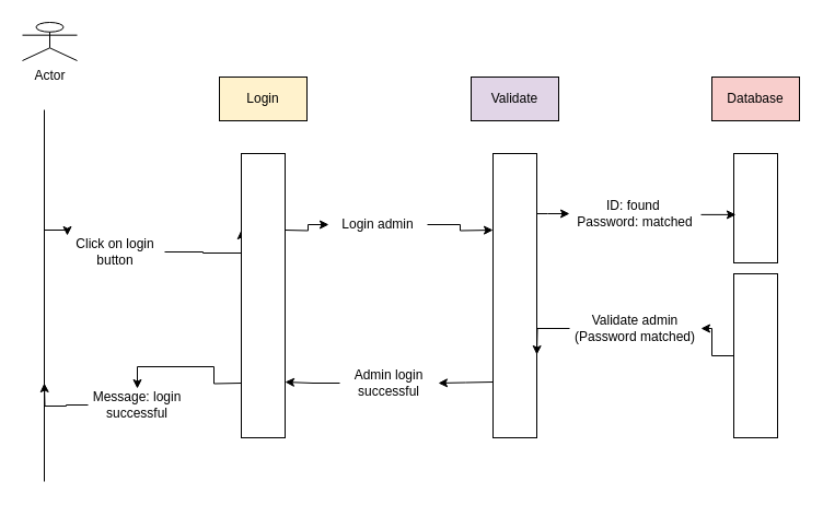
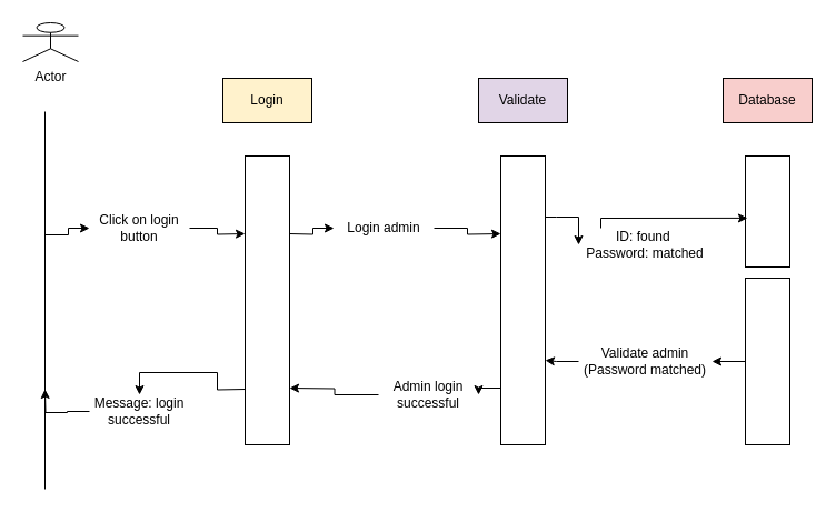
  <mxCell id="0" />
  <mxCell id="1" parent="0" />
  <mxCell id="2" value="" style="endArrow=none;html=1;rounded=0;" edge="1" parent="1"><mxGeometry width="50" height="50" relative="1" as="geometry"><mxPoint x="40" y="440" as="sourcePoint" /><mxPoint x="40" y="100" as="targetPoint" /></mxGeometry></mxCell>
  <mxCell id="3" style="edgeStyle=orthogonalEdgeStyle;rounded=0;orthogonalLoop=1;jettySize=auto;html=1;" edge="1" parent="1" source="19"><mxGeometry relative="1" as="geometry"><mxPoint x="40" y="350" as="targetPoint" /><mxPoint x="220" y="350" as="sourcePoint" /></mxGeometry></mxCell>
  <mxCell id="4" style="edgeStyle=orthogonalEdgeStyle;rounded=0;orthogonalLoop=1;jettySize=auto;html=1;" edge="1" parent="1" source="17"><mxGeometry relative="1" as="geometry"><mxPoint x="220" y="210" as="targetPoint" /><mxPoint x="40" y="210" as="sourcePoint" /></mxGeometry></mxCell>
  <mxCell id="5" style="edgeStyle=orthogonalEdgeStyle;rounded=0;orthogonalLoop=1;jettySize=auto;html=1;entryX=0;entryY=0.5;entryDx=0;entryDy=0;" edge="1" parent="1" source="21"><mxGeometry relative="1" as="geometry"><mxPoint x="260" y="210" as="sourcePoint" /><mxPoint x="450" y="210" as="targetPoint" /></mxGeometry></mxCell>
  <mxCell id="6" value="" style="rounded=0;whiteSpace=wrap;html=1;" vertex="1" parent="1"><mxGeometry x="220" y="140" width="40" height="260" as="geometry" /></mxCell>
  <mxCell id="7" style="edgeStyle=orthogonalEdgeStyle;rounded=0;orthogonalLoop=1;jettySize=auto;html=1;entryX=1;entryY=0.5;entryDx=0;entryDy=0;" edge="1" parent="1" source="23"><mxGeometry relative="1" as="geometry"><mxPoint x="450" y="349" as="sourcePoint" /><mxPoint x="260" y="349" as="targetPoint" /></mxGeometry></mxCell>
  <mxCell id="8" style="edgeStyle=orthogonalEdgeStyle;rounded=0;orthogonalLoop=1;jettySize=auto;html=1;entryX=0;entryY=0.5;entryDx=0;entryDy=0;" edge="1" parent="1" source="9" target="28"><mxGeometry relative="1" as="geometry"><Array as="points"><mxPoint x="500" y="195" /><mxPoint x="500" y="195" /></Array></mxGeometry></mxCell>
  <mxCell id="9" value="" style="rounded=0;whiteSpace=wrap;html=1;" vertex="1" parent="1"><mxGeometry x="450" y="140" width="40" height="260" as="geometry" /></mxCell>
  <mxCell id="10" value="" style="rounded=0;whiteSpace=wrap;html=1;" vertex="1" parent="1"><mxGeometry x="670" y="140" width="40" height="100" as="geometry" /></mxCell>
  <mxCell id="11" value="" style="rounded=0;whiteSpace=wrap;html=1;" vertex="1" parent="1"><mxGeometry x="670" y="250" width="40" height="150" as="geometry" /></mxCell>
  <mxCell id="12" value="Login" style="rounded=0;whiteSpace=wrap;html=1;fillColor=#fff2cc;" vertex="1" parent="1"><mxGeometry x="200" y="70" width="80" height="40" as="geometry" /></mxCell>
  <mxCell id="13" value="Validate" style="rounded=0;whiteSpace=wrap;html=1;fillColor=#e1d5e7;" vertex="1" parent="1"><mxGeometry x="430" y="70" width="80" height="40" as="geometry" /></mxCell>
  <mxCell id="14" value="Database" style="rounded=0;whiteSpace=wrap;html=1;fillColor=#f8cecc;" vertex="1" parent="1"><mxGeometry x="650" y="70" width="80" height="40" as="geometry" /></mxCell>
  <mxCell id="15" value="Actor" style="shape=umlActor;verticalLabelPosition=bottom;verticalAlign=top;html=1;outlineConnect=0;" vertex="1" parent="1"><mxGeometry x="20" y="20" width="50" height="35" as="geometry" /></mxCell>
  <mxCell id="16" value="" style="edgeStyle=orthogonalEdgeStyle;rounded=0;orthogonalLoop=1;jettySize=auto;html=1;" edge="1" parent="1" target="17"><mxGeometry relative="1" as="geometry"><mxPoint x="220" y="210" as="targetPoint" /><mxPoint x="40" y="210" as="sourcePoint" /><Array as="points"><mxPoint x="61" y="211" /><mxPoint x="61" y="205" /></Array></mxGeometry></mxCell>
- <mxCell id="17" value="Click on login button" style="text;html=1;align=center;verticalAlign=middle;whiteSpace=wrap;rounded=0;" vertex="1" parent="1"><mxGeometry x="60" y="215" width="90" height="30" as="geometry" /></mxCell>
+ <mxCell id="17" value="Click on login button" style="text;html=1;align=center;verticalAlign=middle;whiteSpace=wrap;rounded=0;" vertex="1" parent="1"><mxGeometry x="80" y="190" width="90" height="30" as="geometry" /></mxCell>
  <mxCell id="18" value="" style="edgeStyle=orthogonalEdgeStyle;rounded=0;orthogonalLoop=1;jettySize=auto;html=1;" edge="1" parent="1" target="19"><mxGeometry relative="1" as="geometry"><mxPoint x="40" y="350" as="targetPoint" /><mxPoint x="220" y="350" as="sourcePoint" /></mxGeometry></mxCell>
  <mxCell id="19" value="Message: login successful" style="text;html=1;align=center;verticalAlign=middle;whiteSpace=wrap;rounded=0;" vertex="1" parent="1"><mxGeometry x="80" y="355" width="90" height="30" as="geometry" /></mxCell>
  <mxCell id="20" value="" style="edgeStyle=orthogonalEdgeStyle;rounded=0;orthogonalLoop=1;jettySize=auto;html=1;entryX=0;entryY=0.5;entryDx=0;entryDy=0;" edge="1" parent="1" target="21"><mxGeometry relative="1" as="geometry"><mxPoint x="260" y="210" as="sourcePoint" /><mxPoint x="450" y="210" as="targetPoint" /></mxGeometry></mxCell>
  <mxCell id="21" value="Login admin" style="text;html=1;align=center;verticalAlign=middle;whiteSpace=wrap;rounded=0;" vertex="1" parent="1"><mxGeometry x="300" y="190" width="90" height="30" as="geometry" /></mxCell>
  <mxCell id="22" value="" style="edgeStyle=orthogonalEdgeStyle;rounded=0;orthogonalLoop=1;jettySize=auto;html=1;entryX=1;entryY=0.5;entryDx=0;entryDy=0;" edge="1" parent="1" target="23"><mxGeometry relative="1" as="geometry"><mxPoint x="450" y="349" as="sourcePoint" /><mxPoint x="260" y="349" as="targetPoint" /></mxGeometry></mxCell>
- <mxCell id="23" value="Admin login successful" style="text;html=1;align=center;verticalAlign=middle;whiteSpace=wrap;rounded=0;" vertex="1" parent="1"><mxGeometry x="310" y="335" width="90" height="30" as="geometry" /></mxCell>
+ <mxCell id="23" value="Admin login successful" style="text;html=1;align=center;verticalAlign=middle;whiteSpace=wrap;rounded=0;" vertex="1" parent="1"><mxGeometry x="340" y="340" width="90" height="30" as="geometry" /></mxCell>
  <mxCell id="24" style="edgeStyle=orthogonalEdgeStyle;rounded=0;orthogonalLoop=1;jettySize=auto;html=1;entryX=0.048;entryY=0.559;entryDx=0;entryDy=0;entryPerimeter=0;" edge="1" parent="1" source="28" target="10"><mxGeometry relative="1" as="geometry"><Array as="points"><mxPoint x="540" y="196" /><mxPoint x="540" y="196" /></Array></mxGeometry></mxCell>
  <mxCell id="25" style="edgeStyle=orthogonalEdgeStyle;rounded=0;orthogonalLoop=1;jettySize=auto;html=1;" edge="1" parent="1" source="27"><mxGeometry relative="1" as="geometry"><mxPoint x="490" y="324" as="targetPoint" /></mxGeometry></mxCell>
  <mxCell id="26" value="" style="edgeStyle=orthogonalEdgeStyle;rounded=0;orthogonalLoop=1;jettySize=auto;html=1;" edge="1" parent="1" source="11" target="27"><mxGeometry relative="1" as="geometry"><mxPoint x="670" y="325" as="sourcePoint" /><mxPoint x="490" y="324" as="targetPoint" /></mxGeometry></mxCell>
- <mxCell id="27" value="Validate admin (Password matched)" style="text;html=1;align=center;verticalAlign=middle;whiteSpace=wrap;rounded=0;" vertex="1" parent="1"><mxGeometry x="520" y="285" width="120" height="30" as="geometry" /></mxCell>
- <mxCell id="28" value="&lt;div&gt;ID: found&amp;nbsp;&lt;/div&gt;&lt;div&gt;Password: matched&lt;/div&gt;" style="text;html=1;align=center;verticalAlign=middle;whiteSpace=wrap;rounded=0;" vertex="1" parent="1"><mxGeometry x="520" y="180" width="120" height="30" as="geometry" /></mxCell>
+ <mxCell id="27" value="Validate admin (Password matched)" style="text;html=1;align=center;verticalAlign=middle;whiteSpace=wrap;rounded=0;" vertex="1" parent="1"><mxGeometry x="520" y="310" width="120" height="30" as="geometry" /></mxCell>
+ <mxCell id="28" value="&lt;div&gt;ID: found&amp;nbsp;&lt;/div&gt;&lt;div&gt;Password: matched&lt;/div&gt;" style="text;html=1;align=center;verticalAlign=middle;whiteSpace=wrap;rounded=0;" vertex="1" parent="1"><mxGeometry x="520" y="205" width="120" height="30" as="geometry" /></mxCell>
